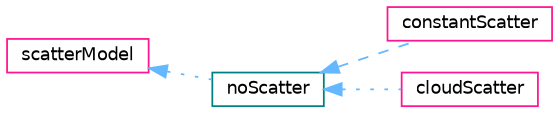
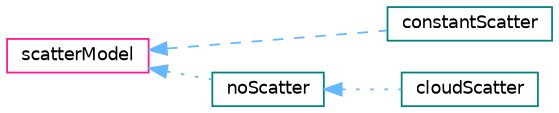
  digraph {
    rankdir=LR
    node [color=deeppink fillcolor=white fontname=Helvetica fontsize=10 shape=box style=filled]
    edge [color=steelblue1 dir=back fontname=Helvetica fontsize=10 labelfontname=Helvetica labelfontsize=10 style=dotted]
    n1 [height=0.2 label=scatterModel width=0.4]
-   n2 [height=0.2 label=constantScatter width=0.4]
+   n2 [color=teal height=0.2 label=constantScatter width=0.4]
    n3 [color=teal height=0.2 label=noScatter width=0.4]
-   n4 [height=0.2 label=cloudScatter width=0.4]
-   n3 -> n2 [style=dashed]
+   n4 [color=teal height=0.2 label=cloudScatter width=0.4]
+   n1 -> n2 [style=dashed]
    n1 -> n3
    n3 -> n4
  }
